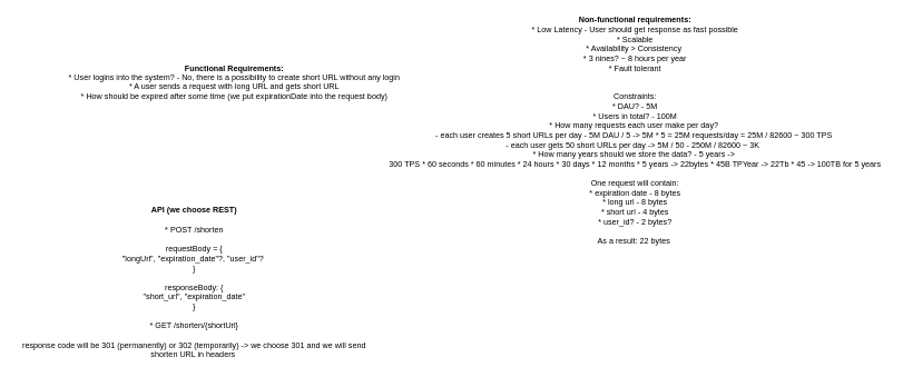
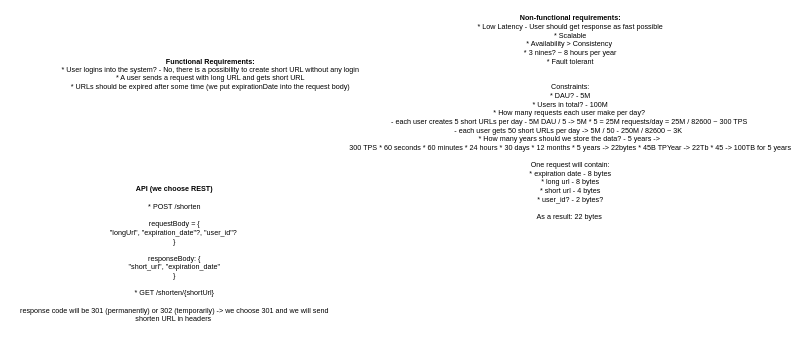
  <mxCell id="0" />
  <mxCell id="1" parent="0" />
- <mxCell id="2" value="&lt;b&gt;Functional Requirements:&lt;br&gt;&lt;/b&gt;* User logins into the system? - No, there is a possibility to create short URL without any login&lt;br&gt;* A user sends a request with long URL and gets short URL&lt;br&gt;* How should be expired after some time (we put expirationDate into the request body)&lt;br&gt;&amp;nbsp;&amp;nbsp;" style="text;html=1;align=center;verticalAlign=middle;resizable=0;points=[];autosize=1;strokeColor=none;fillColor=none;" vertex="1" parent="1"><mxGeometry x="90" y="90" width="520" height="80" as="geometry" /></mxCell>
+ <mxCell id="2" value="&lt;b&gt;Functional Requirements:&lt;br&gt;&lt;/b&gt;* User logins into the system? - No, there is a possibility to create short URL without any login&lt;br&gt;* A user sends a request with long URL and gets short URL&lt;br&gt;* URLs should be expired after some time (we put expirationDate into the request body)&lt;br&gt;&amp;nbsp;&amp;nbsp;" style="text;html=1;align=center;verticalAlign=middle;resizable=0;points=[];autosize=1;strokeColor=none;fillColor=none;" vertex="1" parent="1"><mxGeometry x="90" y="90" width="520" height="80" as="geometry" /></mxCell>
  <mxCell id="3" value="&lt;b&gt;Non-functional requirements:&lt;/b&gt;&lt;br&gt;* Low Latency - User should get response as fast possible&lt;br&gt;* Scalable&lt;br&gt;* Availability &amp;gt; Consistency&amp;nbsp;&lt;br&gt;* 3 nines? ~ 8 hours per year&lt;br&gt;* Fault tolerant&lt;br&gt;&lt;br&gt;&lt;br&gt;Constraints:&lt;br&gt;* DAU? - 5M&lt;br&gt;* Users in total? - 100M&lt;br&gt;* How many requests each user make per day?&amp;nbsp;&lt;br&gt;- each user creates 5 short URLs per day - 5M DAU / 5 -&amp;gt; 5M * 5 = 25M requests/day = 25M / 82600 ~ 300 TPS&amp;nbsp;&lt;br&gt;- each user gets 50 short URLs per day -&amp;gt; 5M / 50 - 250M / 82600 ~ 3K &amp;nbsp;&lt;br&gt;* How many years should we store the data? - 5 years -&amp;gt;&amp;nbsp;&lt;br&gt;300 TPS * 60 seconds * 60 minutes * 24 hours * 30 days * 12 months * 5 years -&amp;gt; 22bytes * 45B TPYear -&amp;gt; 22Tb * 45 -&amp;gt; 100TB for 5 years&lt;br&gt;&lt;br&gt;One request will contain:&lt;br&gt;* expiration date - 8 bytes&lt;br&gt;* long url - 8 bytes&lt;br&gt;* short url - 4 bytes&lt;br&gt;* user_id? - 2 bytes?&lt;br&gt;&lt;br&gt;As a result: 22 bytes&amp;nbsp;" style="text;html=1;align=center;verticalAlign=middle;resizable=0;points=[];autosize=1;strokeColor=none;fillColor=none;" vertex="1" parent="1"><mxGeometry x="570" y="20" width="760" height="350" as="geometry" /></mxCell>
  <mxCell id="4" value="&lt;b&gt;API (we choose REST)&lt;/b&gt;&lt;br&gt;&lt;br&gt;* POST /shorten&lt;br&gt;&lt;br&gt;requestBody = {&lt;br&gt;&quot;longUrl&quot;, &quot;expiration_date&quot;?, &quot;user_id&quot;?&amp;nbsp;&lt;br&gt;}&lt;br&gt;&lt;br&gt;responseBody: {&lt;br&gt;&quot;short_url&quot;, &quot;expiration_date&quot;&lt;br&gt;}&lt;br&gt;&lt;br&gt;* GET /shorten/{shortUrl}&lt;br&gt;&lt;br&gt;response code will be 301 (permanently) or 302 (temporarily) -&amp;gt; we choose 301 and we will send&lt;br&gt;shorten URL in headers&amp;nbsp;" style="text;html=1;align=center;verticalAlign=middle;resizable=0;points=[];autosize=1;strokeColor=none;fillColor=none;" vertex="1" parent="1"><mxGeometry x="20" y="303" width="540" height="240" as="geometry" /></mxCell>
